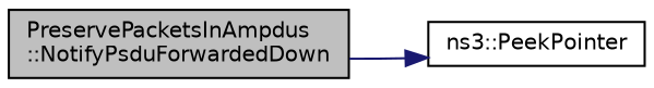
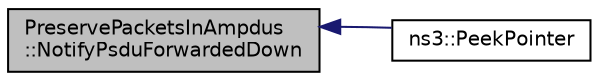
  digraph {
    rankdir=LR
    node [color=black fontname=Helvetica fontsize=10 shape=record style=filled]
    n1 [fillcolor=grey75 fontcolor=black height=0.2 label="PreservePacketsInAmpdus\l::NotifyPsduForwardedDown" width=0.4]
    n2 [fillcolor=white height=0.2 label="ns3::PeekPointer" width=0.4]
-   n1 -> n2 [color=midnightblue fontname=Helvetica fontsize=10 labelfontname=Helvetica labelfontsize=10 style=solid]
+   n2 -> n1 [color=midnightblue fontname=Helvetica fontsize=10 labelfontname=Helvetica labelfontsize=10 style=solid]
  }
